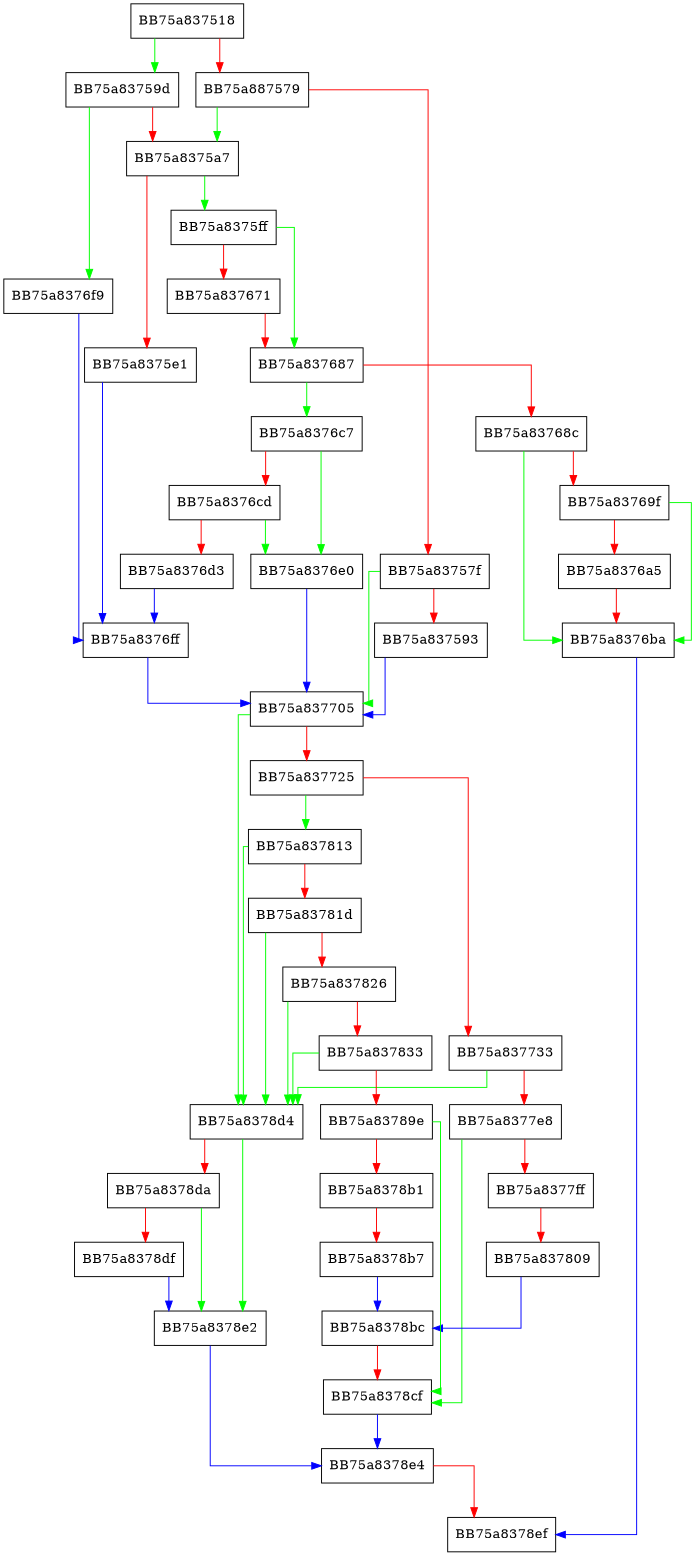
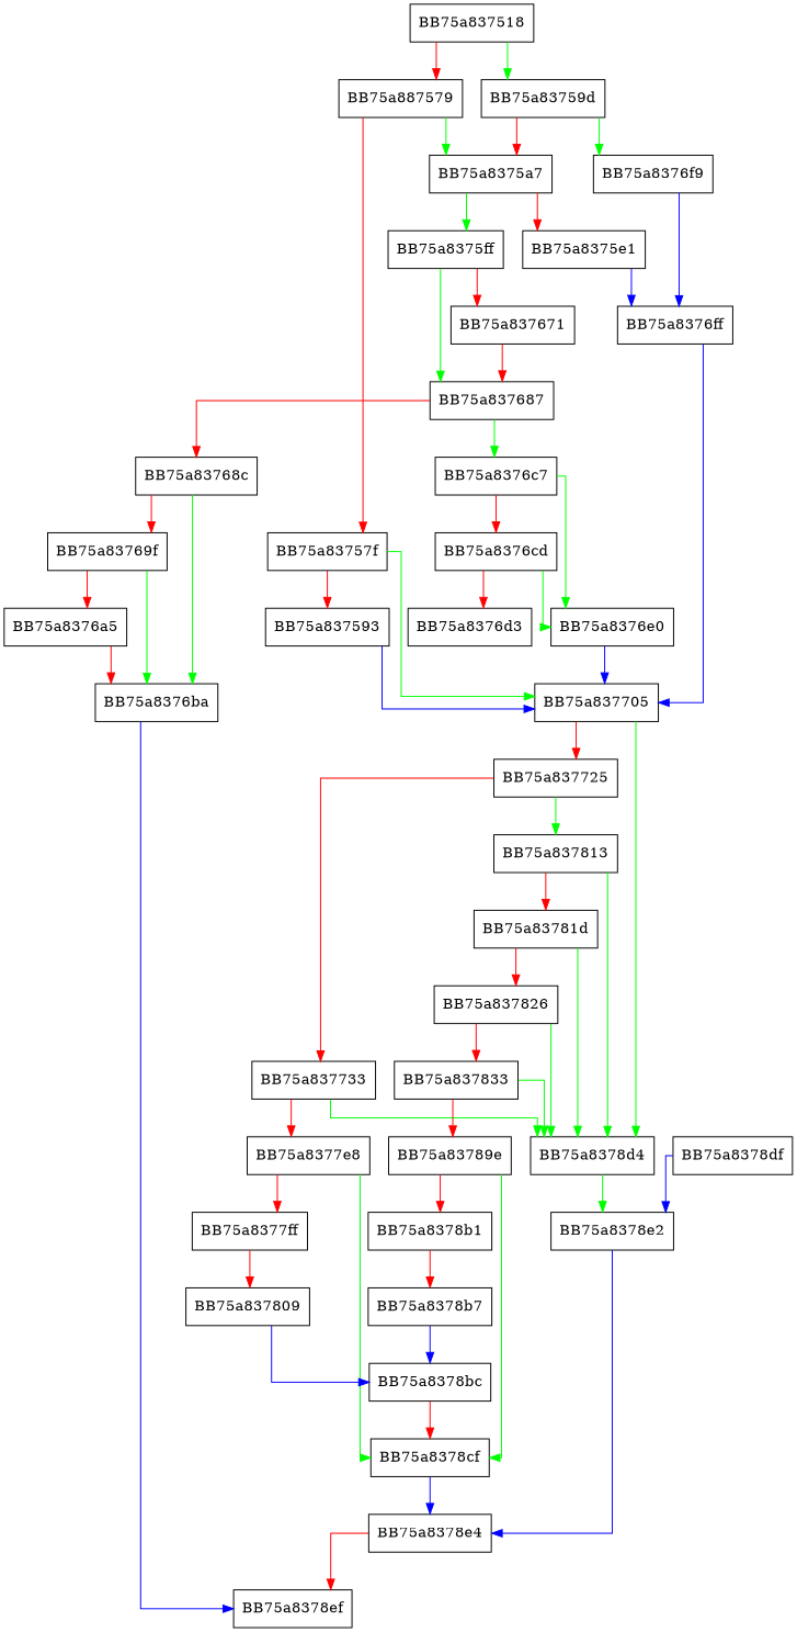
  digraph {
    splines=ortho
    node [shape=box]
    edge [color=red]
    BB75a837518
    BB75a83759d
    n3 [label=BB75a887579]
    BB75a8375a7
    BB75a8376f9
    BB75a83757f
    BB75a8375ff
    BB75a8375e1
    BB75a8376ff
    BB75a837705
    BB75a837593
    BB75a837687
    BB75a837671
    BB75a8378d4
    BB75a837725
    BB75a8378e2
-   BB75a8378da
    BB75a837813
    BB75a837733
    BB75a8376c7
    BB75a83768c
    BB75a8376e0
    BB75a8376cd
    BB75a8376ba
    BB75a83769f
    BB75a8376d3
    BB75a8378ef
    BB75a8376a5
    BB75a8378e4
    BB75a8378df
    BB75a83781d
    BB75a8377e8
    BB75a837826
    BB75a8378cf
    BB75a8377ff
    BB75a837809
    BB75a8378bc
    BB75a837833
    BB75a83789e
    BB75a8378b1
    BB75a8378b7
    BB75a837518 -> BB75a83759d [color=green]
    BB75a837518 -> n3
    BB75a83759d -> BB75a8375a7
    BB75a83759d -> BB75a8376f9 [color=green]
    n3 -> BB75a8375a7 [color=green]
    n3 -> BB75a83757f
    BB75a8375a7 -> BB75a8375ff [color=green]
    BB75a8375a7 -> BB75a8375e1
    BB75a8376f9 -> BB75a8376ff [color=blue]
    BB75a83757f -> BB75a837705 [color=green]
    BB75a83757f -> BB75a837593
    BB75a8375ff -> BB75a837687 [color=green]
    BB75a8375ff -> BB75a837671
    BB75a8375e1 -> BB75a8376ff [color=blue]
    BB75a8376ff -> BB75a837705 [color=blue]
    BB75a837705 -> BB75a8378d4 [color=green]
    BB75a837705 -> BB75a837725
    BB75a837593 -> BB75a837705 [color=blue]
    BB75a837687 -> BB75a8376c7 [color=green]
    BB75a837687 -> BB75a83768c
    BB75a837671 -> BB75a837687
    BB75a8378d4 -> BB75a8378e2 [color=green]
-   BB75a8378d4 -> BB75a8378da
    BB75a837725 -> BB75a837813 [color=green]
    BB75a837725 -> BB75a837733
    BB75a8378e2 -> BB75a8378e4 [color=blue]
-   BB75a8378da -> BB75a8378e2 [color=green]
-   BB75a8378da -> BB75a8378df
    BB75a837813 -> BB75a8378d4 [color=green]
    BB75a837813 -> BB75a83781d
    BB75a837733 -> BB75a8378d4 [color=green]
    BB75a837733 -> BB75a8377e8
    BB75a8376c7 -> BB75a8376e0 [color=green]
    BB75a8376c7 -> BB75a8376cd
    BB75a83768c -> BB75a8376ba [color=green]
    BB75a83768c -> BB75a83769f
    BB75a8376e0 -> BB75a837705 [color=blue]
    BB75a8376cd -> BB75a8376e0 [color=green]
    BB75a8376cd -> BB75a8376d3
    BB75a8376ba -> BB75a8378ef [color=blue]
    BB75a83769f -> BB75a8376ba [color=green]
    BB75a83769f -> BB75a8376a5
-   BB75a8376d3 -> BB75a8376ff [color=blue]
    BB75a8376a5 -> BB75a8376ba
    BB75a8378e4 -> BB75a8378ef
    BB75a8378df -> BB75a8378e2 [color=blue]
    BB75a83781d -> BB75a8378d4 [color=green]
    BB75a83781d -> BB75a837826
    BB75a8377e8 -> BB75a8378cf [color=green]
    BB75a8377e8 -> BB75a8377ff
    BB75a837826 -> BB75a8378d4 [color=green]
    BB75a837826 -> BB75a837833
    BB75a8378cf -> BB75a8378e4 [color=blue]
    BB75a8377ff -> BB75a837809
    BB75a837809 -> BB75a8378bc [color=blue]
    BB75a8378bc -> BB75a8378cf
    BB75a837833 -> BB75a8378d4 [color=green]
    BB75a837833 -> BB75a83789e
    BB75a83789e -> BB75a8378cf [color=green]
    BB75a83789e -> BB75a8378b1
    BB75a8378b1 -> BB75a8378b7
    BB75a8378b7 -> BB75a8378bc [color=blue]
  }
